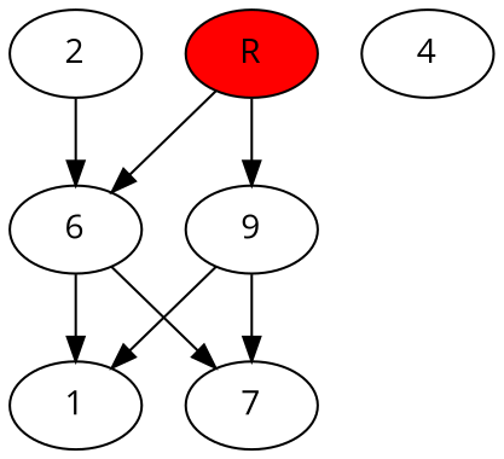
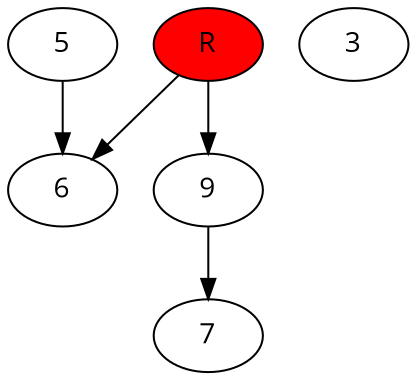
  digraph {
    fontname="Open Sans"
    node [fontname="Open Sans"]
    edge [fontname="Open Sans"]
-   2
+   2 [label=5]
    6
-   1
    7
    n5 [label=9]
-   4
+   4 [label=3]
    R [fillcolor="#ff0000" style=filled]
    2 -> 6
-   6 -> 1
-   6 -> 7
-   n5 -> 1
    n5 -> 7
    R -> 6
    R -> n5
  }
